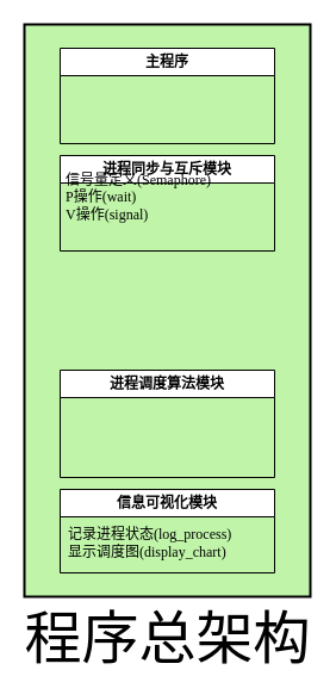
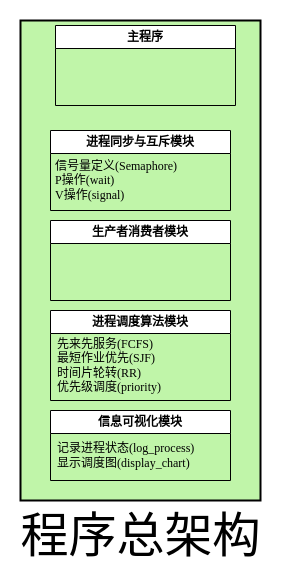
  <mxCell id="0" style=";html=1;" />
  <mxCell id="1" style=";html=1;" parent="0" />
  <mxCell id="2" value="&lt;font style=&quot;font-size: 48px;&quot;&gt;程序总架构&lt;/font&gt;" style="strokeWidth=2;dashed=0;align=center;fontSize=8;shape=rect;verticalLabelPosition=bottom;verticalAlign=top;fillColor=#c0f5a9;html=1;" vertex="1" parent="1"><mxGeometry x="20" y="20" width="240" height="480" as="geometry" /></mxCell>
- <mxCell id="3" value="主程序" style="swimlane;whiteSpace=wrap;html=1;" vertex="1" parent="1"><mxGeometry x="50" y="40" width="180" height="80" as="geometry" /></mxCell>
+ <mxCell id="3" value="主程序" style="swimlane;whiteSpace=wrap;html=1;" vertex="1" parent="1"><mxGeometry x="55" y="25" width="180" height="80" as="geometry" /></mxCell>
  <mxCell id="4" value="进程同步与互斥模块" style="swimlane;whiteSpace=wrap;html=1;" vertex="1" parent="1"><mxGeometry x="50" y="130" width="180" height="80" as="geometry" /></mxCell>
- <mxCell id="5" value="&lt;font face=&quot;Lucida Console&quot;&gt;信号量定义(Semaphore)&lt;br&gt;P操作(wait)&lt;br&gt;V操作(signal)&amp;nbsp;&lt;/font&gt;" style="text;html=1;align=left;verticalAlign=middle;whiteSpace=wrap;rounded=0;" vertex="1" parent="4"><mxGeometry x="2.5" y="10" width="165" height="50" as="geometry" /></mxCell>
+ <mxCell id="5" value="&lt;font face=&quot;Lucida Console&quot;&gt;信号量定义(Semaphore)&lt;br&gt;P操作(wait)&lt;br&gt;V操作(signal)&amp;nbsp;&lt;/font&gt;" style="text;html=1;align=left;verticalAlign=middle;whiteSpace=wrap;rounded=0;" vertex="1" parent="4"><mxGeometry x="2.5" y="25" width="165" height="50" as="geometry" /></mxCell>
+ <mxCell id="6" value="生产者消费者模块" style="swimlane;whiteSpace=wrap;html=1;" vertex="1" parent="1"><mxGeometry x="50" y="220" width="180" height="80" as="geometry" /></mxCell>
  <mxCell id="7" value="进程调度算法模块" style="swimlane;whiteSpace=wrap;html=1;" vertex="1" parent="1"><mxGeometry x="50" y="310" width="180" height="90" as="geometry" /></mxCell>
+ <mxCell id="8" value="&lt;font face=&quot;Lucida Console&quot;&gt;先来先服务(FCFS)&lt;br&gt;最短作业优先(SJF)&lt;br&gt;时间片轮转(RR)&lt;br&gt;优先级调度(priority)&lt;/font&gt;" style="text;html=1;align=left;verticalAlign=middle;whiteSpace=wrap;rounded=0;" vertex="1" parent="7"><mxGeometry x="5" y="30" width="165" height="50" as="geometry" /></mxCell>
  <mxCell id="9" value="信息可视化模块" style="swimlane;whiteSpace=wrap;html=1;" vertex="1" parent="1"><mxGeometry x="50" y="410" width="180" height="70" as="geometry" /></mxCell>
  <mxCell id="10" value="&lt;font face=&quot;Lucida Console&quot;&gt;记录进程状态(log_process)&lt;br&gt;显示调度图(display_chart)&lt;/font&gt;" style="text;html=1;align=left;verticalAlign=middle;whiteSpace=wrap;rounded=0;" vertex="1" parent="9"><mxGeometry x="5" y="20" width="175" height="50" as="geometry" /></mxCell>
